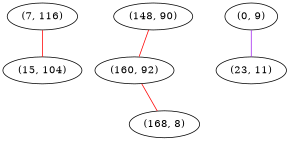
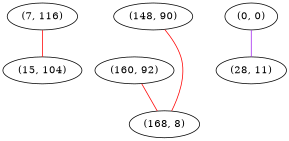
  graph {
    edge [color=red weight=1]
    "(7, 116)"
    "(15, 104)"
    "(148, 90)"
    "(160, 92)"
    "(168, 8)"
-   "(0, 0)" [label="(0, 9)"]
-   "(23, 11)"
+   "(0, 0)"
+   "(23, 11)" [label="(28, 11)"]
    "(7, 116)" -- "(15, 104)"
-   "(148, 90)" -- "(160, 92)"
+   "(148, 90)" -- "(168, 8)"
    "(160, 92)" -- "(168, 8)"
    "(0, 0)" -- "(23, 11)" [color=purple weight=4]
  }
